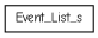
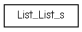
  digraph {
    rankdir=LR
    fontname="Comic Neue"
-   n1 [color=black fillcolor=white fontname="Comic Neue" fontsize=10 height=0.2 label=Event_List_s shape=record style=filled width=0.4]
+   n1 [color=black fillcolor=white fontname="Comic Neue" fontsize=10 height=0.2 label=List_List_s shape=record style=filled width=0.4]
  }
